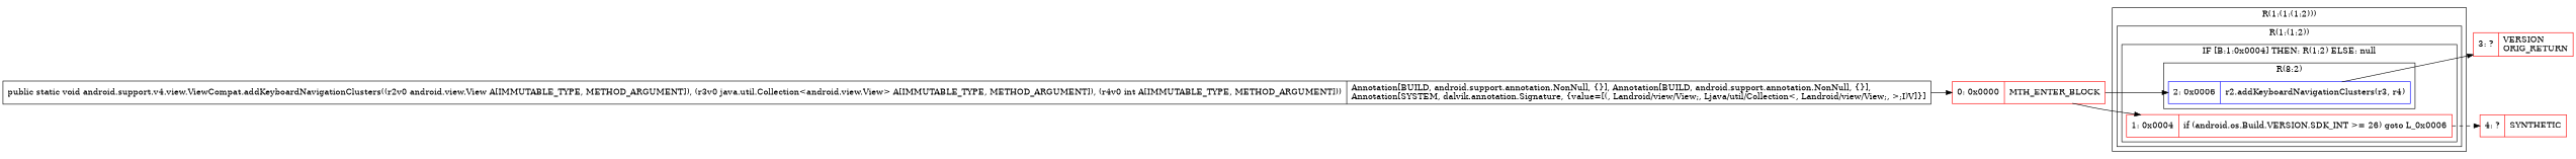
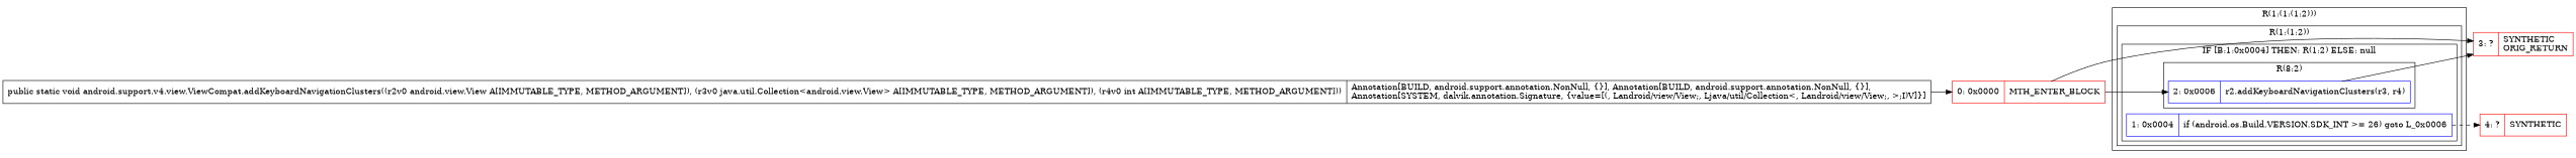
  digraph {
    rankdir=LR
    node [color=red shape=record]
    n1 [color=blue label="{2\:\ 0x0006|r2.addKeyboardNavigationClusters(r3, r4)\l}"]
-   n2 [label="{1\:\ 0x0004|if (android.os.Build.VERSION.SDK_INT \>= 26) goto L_0x0006\l}"]
-   n3 [label="{3\:\ ?|VERSION\lORIG_RETURN\l}"]
+   n2 [color=blue label="{1\:\ 0x0004|if (android.os.Build.VERSION.SDK_INT \>= 26) goto L_0x0006\l}"]
+   n3 [label="{3\:\ ?|SYNTHETIC\lORIG_RETURN\l}"]
    n4 [label="{4\:\ ?|SYNTHETIC\l}"]
    n5 [label="{0\:\ 0x0000|MTH_ENTER_BLOCK\l}"]
    n6 [label="{public static void android.support.v4.view.ViewCompat.addKeyboardNavigationClusters((r2v0 android.view.View A[IMMUTABLE_TYPE, METHOD_ARGUMENT]), (r3v0 java.util.Collection\<android.view.View\> A[IMMUTABLE_TYPE, METHOD_ARGUMENT]), (r4v0 int A[IMMUTABLE_TYPE, METHOD_ARGUMENT]))  | Annotation[BUILD, android.support.annotation.NonNull, \{\}], Annotation[BUILD, android.support.annotation.NonNull, \{\}], \lAnnotation[SYSTEM, dalvik.annotation.Signature, \{value=[(, Landroid\/view\/View;, Ljava\/util\/Collection\<, Landroid\/view\/View;, \>;I)V]\}]\l}" color=""]
    subgraph cluster_1 {
      label="R(1:(1:(1:2)))"
      subgraph cluster_2 {
        label="R(1:(1:2))"
        subgraph cluster_3 {
          label="IF [B:1:0x0004] THEN: R(1:2) ELSE: null"
          n2
          subgraph cluster_4 {
            label="R(8:2)"
            n1
          }
        }
      }
    }
    n1 -> n3
    n2 -> n4 [style=dashed]
    n5 -> n1
-   n5 -> n2
+   n5 -> n3
    n6 -> n5
  }
